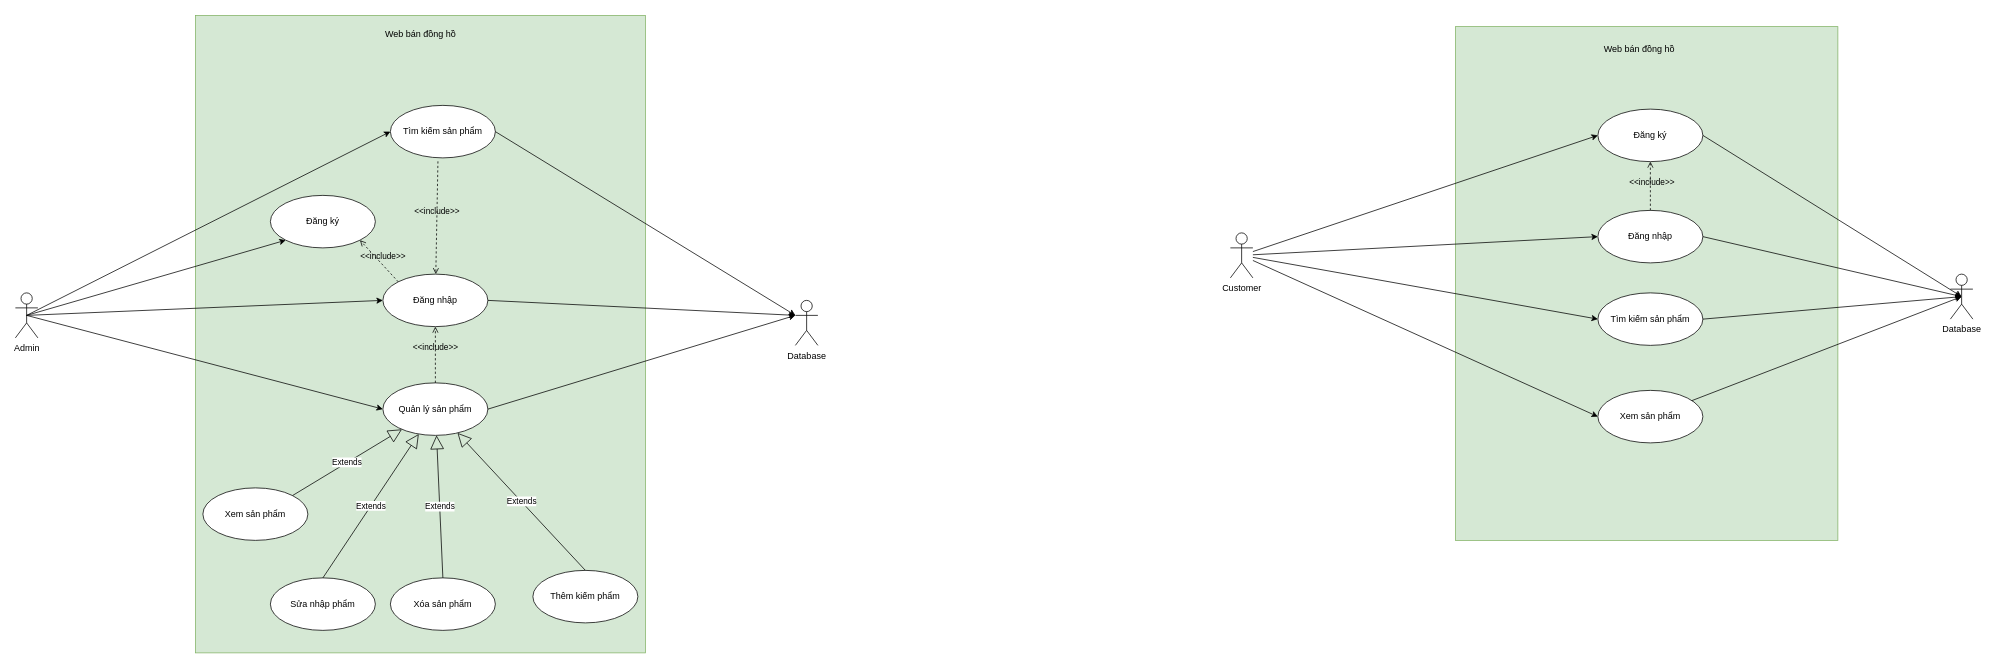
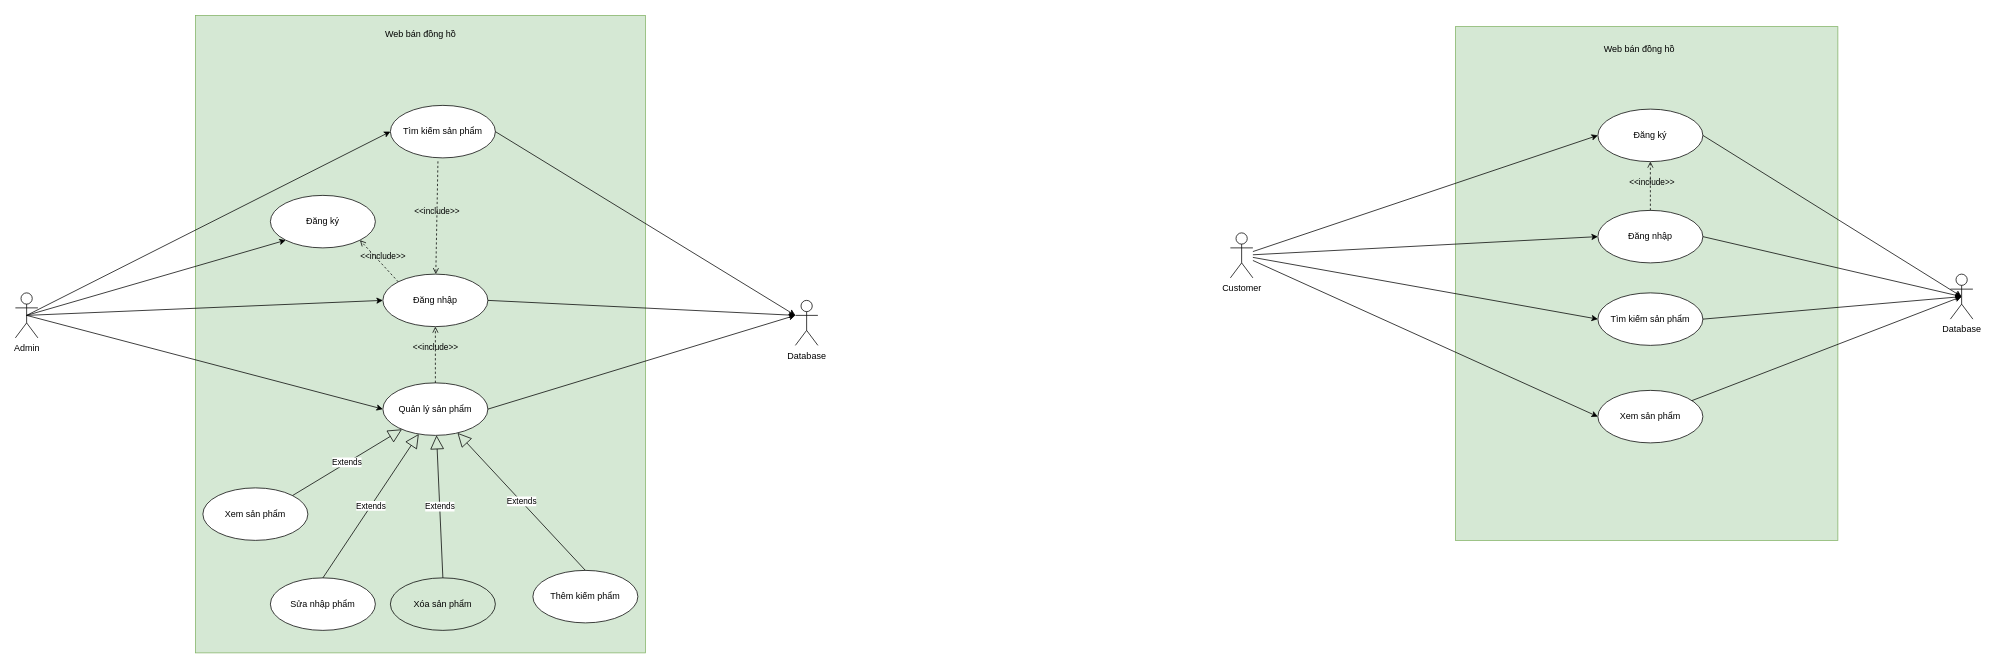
  <mxCell id="0" />
  <mxCell id="1" parent="0" />
  <mxCell id="2" value="" style="whiteSpace=wrap;html=1;fillColor=#d5e8d4;strokeColor=#82b366;" parent="1" vertex="1"><mxGeometry x="1940" y="35" width="510" height="685" as="geometry" /></mxCell>
  <mxCell id="3" style="rounded=0;orthogonalLoop=1;jettySize=auto;html=1;entryX=0;entryY=0.5;entryDx=0;entryDy=0;" parent="1" source="4" target="14" edge="1"><mxGeometry relative="1" as="geometry" /></mxCell>
  <mxCell id="4" value="Customer" style="shape=umlActor;verticalLabelPosition=bottom;verticalAlign=top;html=1;outlineConnect=0;" parent="1" vertex="1"><mxGeometry x="1640" y="310" width="30" height="60" as="geometry" /></mxCell>
  <mxCell id="5" value="Đăng nhập" style="ellipse;whiteSpace=wrap;html=1;" parent="1" vertex="1"><mxGeometry x="2130" y="280" width="140" height="70" as="geometry" /></mxCell>
  <mxCell id="6" value="Xem sản phẩm" style="ellipse;whiteSpace=wrap;html=1;" parent="1" vertex="1"><mxGeometry x="2130" y="520" width="140" height="70" as="geometry" /></mxCell>
  <mxCell id="7" style="rounded=0;orthogonalLoop=1;jettySize=auto;html=1;entryX=0;entryY=0.5;entryDx=0;entryDy=0;" parent="1" source="4" target="5" edge="1"><mxGeometry relative="1" as="geometry" /></mxCell>
  <mxCell id="8" value="Database" style="shape=umlActor;verticalLabelPosition=bottom;verticalAlign=top;html=1;outlineConnect=0;" parent="1" vertex="1"><mxGeometry x="2600" y="365" width="30" height="60" as="geometry" /></mxCell>
  <mxCell id="9" style="rounded=0;orthogonalLoop=1;jettySize=auto;html=1;entryX=0.5;entryY=0.5;entryDx=0;entryDy=0;entryPerimeter=0;" parent="1" source="6" target="8" edge="1"><mxGeometry relative="1" as="geometry" /></mxCell>
  <mxCell id="10" style="rounded=0;orthogonalLoop=1;jettySize=auto;html=1;entryX=0.5;entryY=0.5;entryDx=0;entryDy=0;entryPerimeter=0;exitX=1;exitY=0.5;exitDx=0;exitDy=0;" parent="1" source="5" target="8" edge="1"><mxGeometry relative="1" as="geometry" /></mxCell>
  <mxCell id="11" value="Web bán đồng hồ" style="text;html=1;align=center;verticalAlign=middle;resizable=0;points=[];autosize=1;" parent="1" vertex="1"><mxGeometry x="2130" y="55" width="110" height="20" as="geometry" /></mxCell>
  <mxCell id="12" value="Đăng ký" style="ellipse;whiteSpace=wrap;html=1;" parent="1" vertex="1"><mxGeometry x="2130" y="145" width="140" height="70" as="geometry" /></mxCell>
  <mxCell id="13" style="rounded=0;orthogonalLoop=1;jettySize=auto;html=1;entryX=0;entryY=0.5;entryDx=0;entryDy=0;" parent="1" source="4" target="12" edge="1"><mxGeometry relative="1" as="geometry" /></mxCell>
  <mxCell id="14" value="Tìm kiếm sản phẩm" style="ellipse;whiteSpace=wrap;html=1;" parent="1" vertex="1"><mxGeometry x="2130" y="390" width="140" height="70" as="geometry" /></mxCell>
  <mxCell id="15" style="rounded=0;orthogonalLoop=1;jettySize=auto;html=1;entryX=0;entryY=0.5;entryDx=0;entryDy=0;" parent="1" source="4" target="6" edge="1"><mxGeometry relative="1" as="geometry" /></mxCell>
  <mxCell id="16" style="rounded=0;orthogonalLoop=1;jettySize=auto;html=1;entryX=0.5;entryY=0.5;entryDx=0;entryDy=0;entryPerimeter=0;exitX=1;exitY=0.5;exitDx=0;exitDy=0;" parent="1" source="12" target="8" edge="1"><mxGeometry relative="1" as="geometry"><mxPoint x="2230" y="190" as="sourcePoint" /></mxGeometry></mxCell>
  <mxCell id="17" style="rounded=0;orthogonalLoop=1;jettySize=auto;html=1;entryX=0.5;entryY=0.5;entryDx=0;entryDy=0;entryPerimeter=0;exitX=1;exitY=0.5;exitDx=0;exitDy=0;" parent="1" source="14" target="8" edge="1"><mxGeometry relative="1" as="geometry" /></mxCell>
  <mxCell id="18" value="" style="whiteSpace=wrap;html=1;fillColor=#d5e8d4;strokeColor=#82b366;" parent="1" vertex="1"><mxGeometry x="260" y="20" width="600" height="850" as="geometry" /></mxCell>
  <mxCell id="19" value="Admin" style="shape=umlActor;verticalLabelPosition=bottom;verticalAlign=top;html=1;outlineConnect=0;" parent="1" vertex="1"><mxGeometry x="20" y="390" width="30" height="60" as="geometry" /></mxCell>
  <mxCell id="20" value="Đăng nhập" style="ellipse;whiteSpace=wrap;html=1;" parent="1" vertex="1"><mxGeometry x="510" y="365" width="140" height="70" as="geometry" /></mxCell>
  <mxCell id="21" value="Tìm kiếm sản phẩm" style="ellipse;whiteSpace=wrap;html=1;" parent="1" vertex="1"><mxGeometry x="520" y="140" width="140" height="70" as="geometry" /></mxCell>
  <mxCell id="22" value="Xem sản phẩm" style="ellipse;whiteSpace=wrap;html=1;" parent="1" vertex="1"><mxGeometry x="270" y="650" width="140" height="70" as="geometry" /></mxCell>
- <mxCell id="23" value="Xóa sản phẩm" style="ellipse;whiteSpace=wrap;html=1;" parent="1" vertex="1"><mxGeometry x="520" y="770" width="140" height="70" as="geometry" /></mxCell>
+ <mxCell id="23" value="Xóa sản phẩm" style="ellipse;whiteSpace=wrap;html=1;fillColor=#d5e8d4;" parent="1" vertex="1"><mxGeometry x="520" y="770" width="140" height="70" as="geometry" /></mxCell>
  <mxCell id="24" value="Sửa nhập phẩm" style="ellipse;whiteSpace=wrap;html=1;" parent="1" vertex="1"><mxGeometry x="360" y="770" width="140" height="70" as="geometry" /></mxCell>
  <mxCell id="25" value="Thêm kiếm phẩm" style="ellipse;whiteSpace=wrap;html=1;" parent="1" vertex="1"><mxGeometry x="710" y="760" width="140" height="70" as="geometry" /></mxCell>
  <mxCell id="26" style="rounded=0;orthogonalLoop=1;jettySize=auto;html=1;exitX=0.5;exitY=0.5;exitDx=0;exitDy=0;exitPerimeter=0;entryX=0;entryY=0.5;entryDx=0;entryDy=0;" parent="1" source="19" target="20" edge="1"><mxGeometry relative="1" as="geometry"><mxPoint x="260" y="160" as="targetPoint" /><mxPoint x="-40" y="630" as="sourcePoint" /></mxGeometry></mxCell>
  <mxCell id="27" style="rounded=0;orthogonalLoop=1;jettySize=auto;html=1;exitX=0.5;exitY=0.5;exitDx=0;exitDy=0;exitPerimeter=0;entryX=0;entryY=0.5;entryDx=0;entryDy=0;" parent="1" source="19" target="21" edge="1"><mxGeometry relative="1" as="geometry"><mxPoint x="260" y="160" as="targetPoint" /><mxPoint x="-40" y="630" as="sourcePoint" /></mxGeometry></mxCell>
  <mxCell id="28" value="Database" style="shape=umlActor;verticalLabelPosition=bottom;verticalAlign=top;html=1;outlineConnect=0;" parent="1" vertex="1"><mxGeometry x="1060" y="400" width="30" height="60" as="geometry" /></mxCell>
  <mxCell id="29" style="rounded=0;orthogonalLoop=1;jettySize=auto;html=1;exitX=1;exitY=0.5;exitDx=0;exitDy=0;entryX=0;entryY=0.333;entryDx=0;entryDy=0;entryPerimeter=0;" parent="1" source="20" target="28" edge="1"><mxGeometry relative="1" as="geometry"><mxPoint x="1425" y="105" as="targetPoint" /><mxPoint x="920" y="430" as="sourcePoint" /></mxGeometry></mxCell>
  <mxCell id="30" style="rounded=0;orthogonalLoop=1;jettySize=auto;html=1;exitX=1;exitY=0.5;exitDx=0;exitDy=0;entryX=0;entryY=0.333;entryDx=0;entryDy=0;entryPerimeter=0;" parent="1" source="21" target="28" edge="1"><mxGeometry relative="1" as="geometry"><mxPoint x="1425" y="105" as="targetPoint" /><mxPoint x="920" y="430" as="sourcePoint" /></mxGeometry></mxCell>
  <mxCell id="31" value="Web bán đồng hồ" style="text;html=1;align=center;verticalAlign=middle;resizable=0;points=[];autosize=1;" parent="1" vertex="1"><mxGeometry x="505" y="35" width="110" height="20" as="geometry" /></mxCell>
  <mxCell id="32" value="Đăng ký" style="ellipse;whiteSpace=wrap;html=1;" parent="1" vertex="1"><mxGeometry x="360" y="260" width="140" height="70" as="geometry" /></mxCell>
  <mxCell id="33" value="Quản lý sản phẩm" style="ellipse;whiteSpace=wrap;html=1;" parent="1" vertex="1"><mxGeometry x="510" y="510" width="140" height="70" as="geometry" /></mxCell>
  <mxCell id="34" value="Extends" style="endArrow=block;endSize=16;endFill=0;html=1;exitX=0.5;exitY=0;exitDx=0;exitDy=0;" parent="1" source="23" target="33" edge="1"><mxGeometry width="160" relative="1" as="geometry"><mxPoint x="1190" y="330" as="sourcePoint" /><mxPoint x="1230" y="289.41" as="targetPoint" /></mxGeometry></mxCell>
  <mxCell id="35" value="&amp;lt;&amp;lt;include&amp;gt;&amp;gt;" style="html=1;endArrow=open;verticalAlign=bottom;dashed=1;labelBackgroundColor=none;exitX=0.453;exitY=1.066;exitDx=0;exitDy=0;exitPerimeter=0;" parent="1" source="21" target="20" edge="1"><mxGeometry width="160" relative="1" as="geometry"><mxPoint x="560" y="240" as="sourcePoint" /><mxPoint x="540" y="350" as="targetPoint" /></mxGeometry></mxCell>
  <mxCell id="36" style="rounded=0;orthogonalLoop=1;jettySize=auto;html=1;exitX=0.5;exitY=0.5;exitDx=0;exitDy=0;exitPerimeter=0;entryX=0;entryY=1;entryDx=0;entryDy=0;" parent="1" source="19" target="32" edge="1"><mxGeometry relative="1" as="geometry"><mxPoint x="260" y="160" as="targetPoint" /><mxPoint x="-40" y="630" as="sourcePoint" /></mxGeometry></mxCell>
  <mxCell id="37" value="Extends" style="endArrow=block;endSize=16;endFill=0;html=1;exitX=0.5;exitY=0;exitDx=0;exitDy=0;" parent="1" source="25" target="33" edge="1"><mxGeometry width="160" relative="1" as="geometry"><mxPoint x="1190" y="330" as="sourcePoint" /><mxPoint x="1230" y="289.41" as="targetPoint" /></mxGeometry></mxCell>
  <mxCell id="38" value="Extends" style="endArrow=block;endSize=16;endFill=0;html=1;exitX=0.5;exitY=0;exitDx=0;exitDy=0;" parent="1" source="24" target="33" edge="1"><mxGeometry width="160" relative="1" as="geometry"><mxPoint x="370" y="750" as="sourcePoint" /><mxPoint x="1230" y="289.41" as="targetPoint" /></mxGeometry></mxCell>
  <mxCell id="39" style="rounded=0;orthogonalLoop=1;jettySize=auto;html=1;exitX=0.5;exitY=0.5;exitDx=0;exitDy=0;exitPerimeter=0;entryX=0;entryY=0.5;entryDx=0;entryDy=0;" parent="1" source="19" target="33" edge="1"><mxGeometry relative="1" as="geometry"><mxPoint x="260" y="160" as="targetPoint" /><mxPoint x="-40" y="630" as="sourcePoint" /></mxGeometry></mxCell>
  <mxCell id="40" value="&amp;lt;&amp;lt;include&amp;gt;&amp;gt;" style="html=1;endArrow=open;verticalAlign=bottom;dashed=1;labelBackgroundColor=none;exitX=0.5;exitY=0;exitDx=0;exitDy=0;entryX=0.5;entryY=1;entryDx=0;entryDy=0;" parent="1" source="33" target="20" edge="1"><mxGeometry width="160" relative="1" as="geometry"><mxPoint x="560" y="240" as="sourcePoint" /><mxPoint x="540" y="350" as="targetPoint" /></mxGeometry></mxCell>
  <mxCell id="41" style="rounded=0;orthogonalLoop=1;jettySize=auto;html=1;exitX=1;exitY=0.5;exitDx=0;exitDy=0;entryX=0;entryY=0.333;entryDx=0;entryDy=0;entryPerimeter=0;" parent="1" source="33" target="28" edge="1"><mxGeometry relative="1" as="geometry"><mxPoint x="1425" y="105" as="targetPoint" /><mxPoint x="920" y="430" as="sourcePoint" /></mxGeometry></mxCell>
  <mxCell id="42" value="&amp;lt;&amp;lt;include&amp;gt;&amp;gt;" style="html=1;endArrow=open;verticalAlign=bottom;dashed=1;labelBackgroundColor=none;entryX=1;entryY=1;entryDx=0;entryDy=0;exitX=0;exitY=0;exitDx=0;exitDy=0;" parent="1" source="20" target="32" edge="1"><mxGeometry x="-0.138" y="-2" width="160" relative="1" as="geometry"><mxPoint x="530" y="380" as="sourcePoint" /><mxPoint x="930" y="410" as="targetPoint" /><mxPoint as="offset" /></mxGeometry></mxCell>
  <mxCell id="43" value="Extends" style="endArrow=block;endSize=16;endFill=0;html=1;exitX=1;exitY=0;exitDx=0;exitDy=0;" parent="1" source="22" target="33" edge="1"><mxGeometry width="160" relative="1" as="geometry"><mxPoint x="370" y="750" as="sourcePoint" /><mxPoint x="1230" y="289.41" as="targetPoint" /></mxGeometry></mxCell>
  <mxCell id="44" value="&amp;lt;&amp;lt;include&amp;gt;&amp;gt;" style="html=1;endArrow=open;verticalAlign=bottom;dashed=1;labelBackgroundColor=none;exitX=0.5;exitY=0;exitDx=0;exitDy=0;" parent="1" source="5" target="12" edge="1"><mxGeometry x="-0.138" y="-2" width="160" relative="1" as="geometry"><mxPoint x="2100.161" y="295.924" as="sourcePoint" /><mxPoint x="2049.999" y="239.996" as="targetPoint" /><mxPoint as="offset" /></mxGeometry></mxCell>
